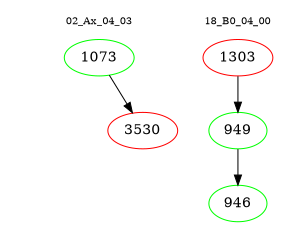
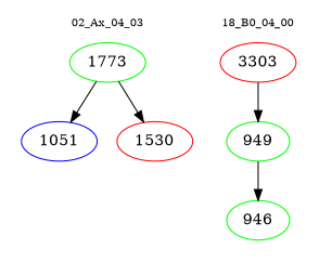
  digraph {
    node [color=green]
    edge [color=black]
-   n1 [label=1073]
-   n3 [color=red label=3530]
+   n1 [label=1773]
+   n2 [color=blue label=1051]
+   n3 [color=red label=1530]
    n4 [label=949]
    n5 [label=946]
-   n6 [color=red label=1303]
+   n6 [color=red label=3303]
    subgraph cluster_1 {
      color=white
      fontsize=10
      label="02_Ax_04_03"
      n1
+     n2
      n3
    }
    subgraph cluster_2 {
      color=white
      fontsize=10
      label="18_B0_04_00"
      n4
      n5
      n6
    }
+   n1 -> n2
    n1 -> n3
    n4 -> n5
    n6 -> n4
  }
